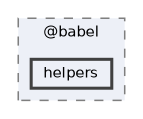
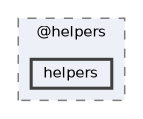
  digraph {
    compound=true
    n1 [color=grey25 fillcolor="#edf0f7" fontname=Helvetica fontsize=10 height=0.2 label=helpers shape=box style="filled,bold" width=0.4]
    subgraph cluster_1 {
      bgcolor="#edf0f7"
      fontname=Helvetica
      fontsize=10
-     label="@babel"
+     label="@helpers"
      pencolor=grey50
      style="filled,dashed"
      n1
    }
  }
